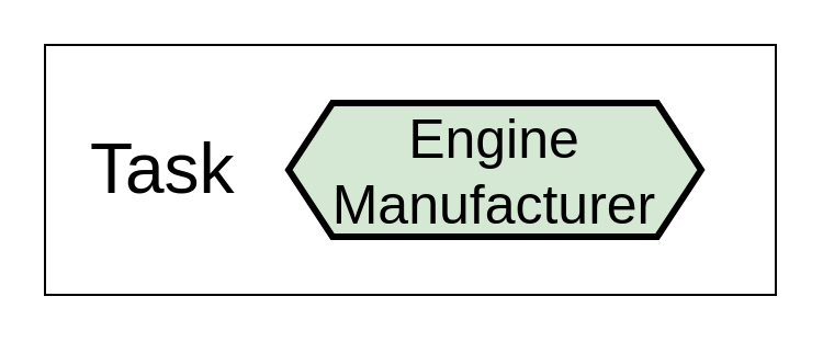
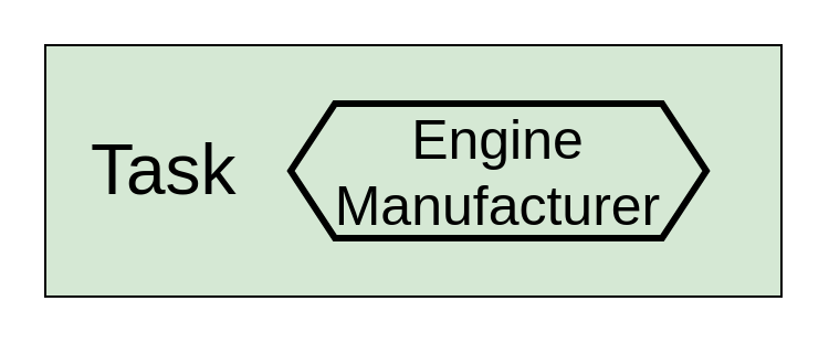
  <mxCell id="0" />
  <mxCell id="1" parent="0" />
- <mxCell id="2" value="&lt;span style=&quot;font-size: 32px;&quot;&gt;Task&lt;/span&gt;" style="rounded=0;whiteSpace=wrap;html=1;align=left;fontSize=12;spacingLeft=19;" parent="1" vertex="1"><mxGeometry x="20" y="20" width="333" height="114" as="geometry" /></mxCell>
+ <mxCell id="2" value="&lt;span style=&quot;font-size: 32px;&quot;&gt;Task&lt;/span&gt;" style="rounded=0;whiteSpace=wrap;html=1;align=left;fontSize=12;spacingLeft=19;fillColor=#d5e8d4;" parent="1" vertex="1"><mxGeometry x="20" y="20" width="333" height="114" as="geometry" /></mxCell>
  <mxCell id="3" value="Engine Manufacturer" style="shape=hexagon;perimeter=hexagonPerimeter2;whiteSpace=wrap;html=1;fixedSize=1;fontSize=25;strokeWidth=3;fillColor=#d5e8d4;" parent="1" vertex="1"><mxGeometry x="131" y="46.5" width="188" height="61" as="geometry" /></mxCell>
